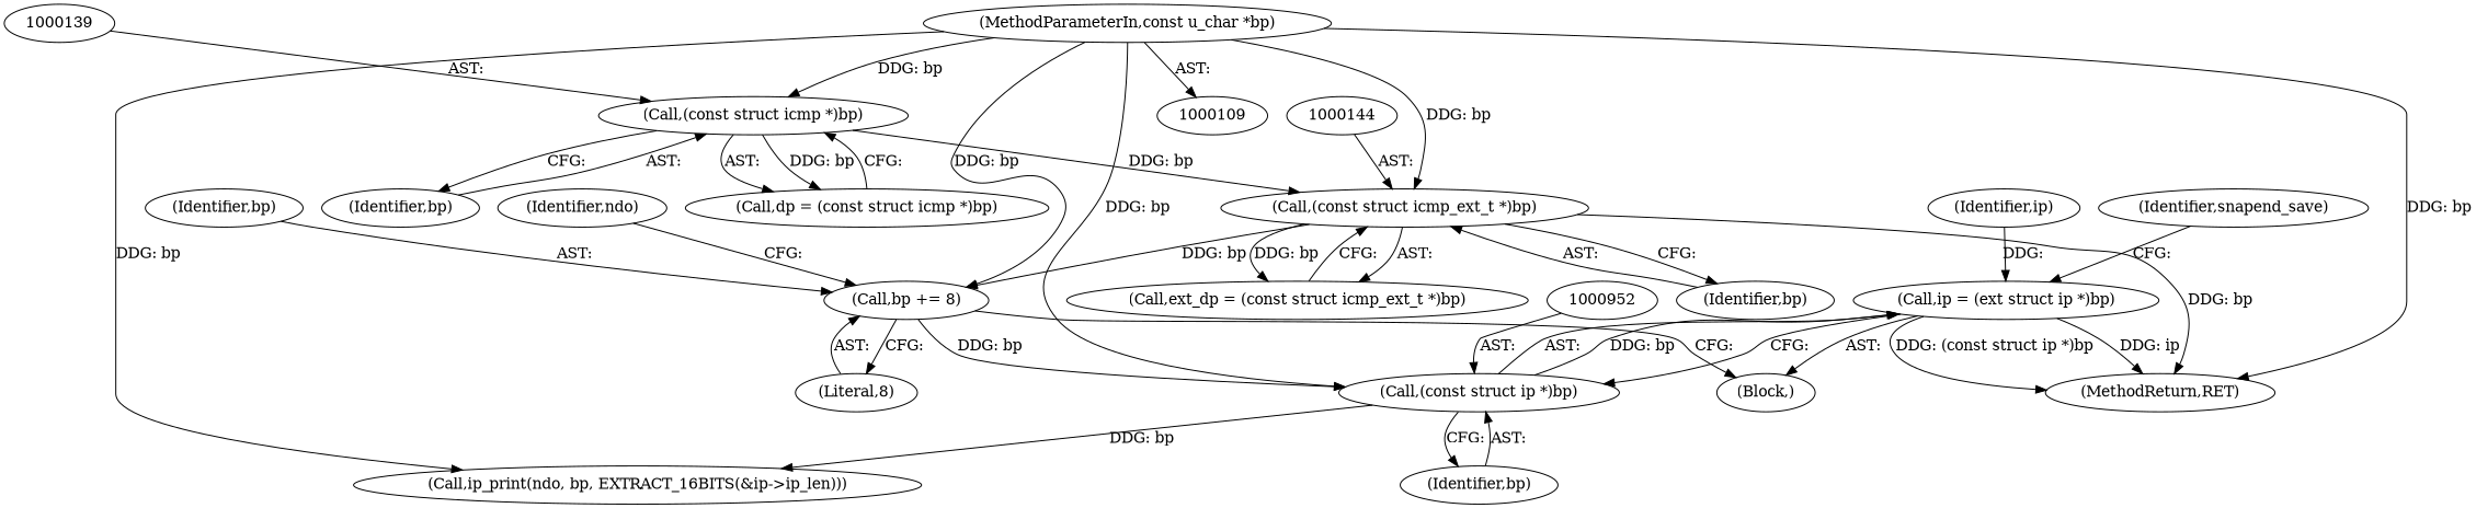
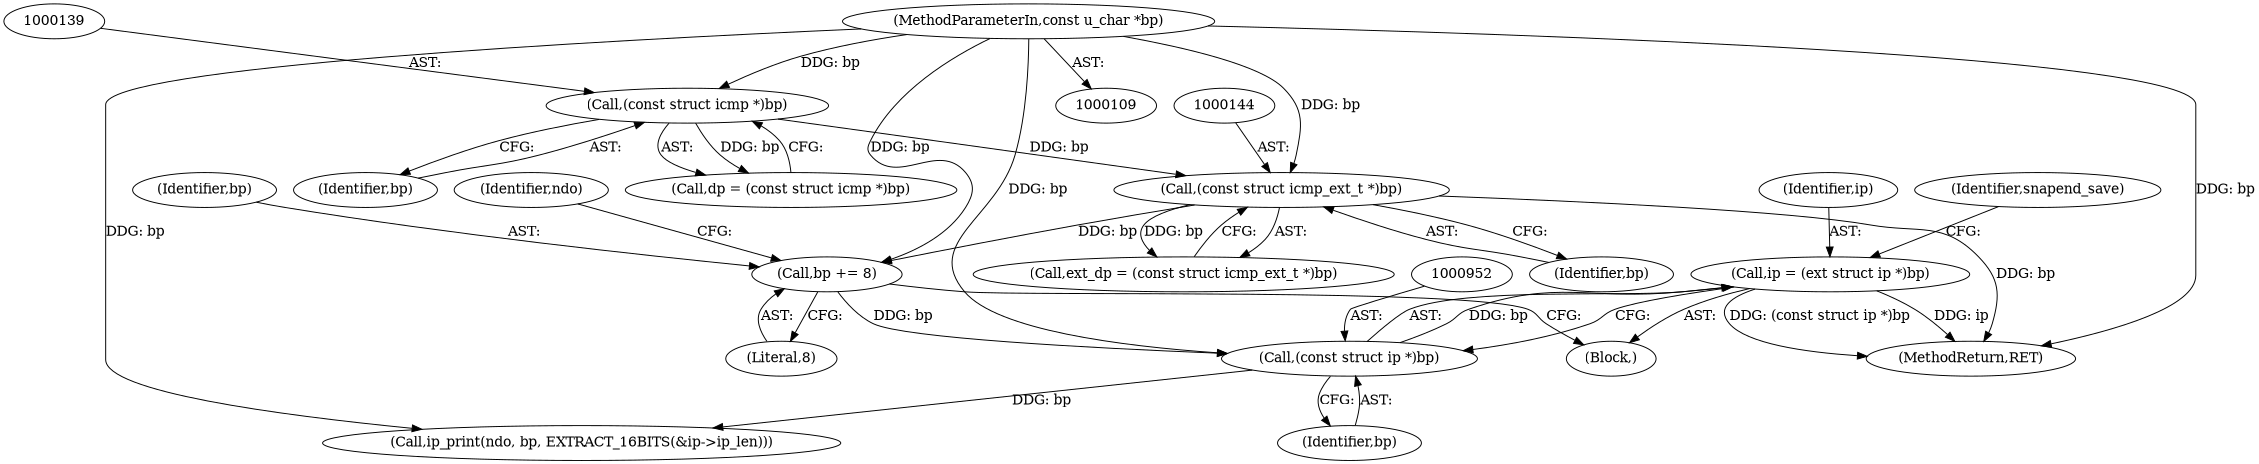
  digraph {
    n1 [label="(Call,ip = (ext struct ip *)bp)"]
    n2 [label="(Call,(const struct ip *)bp)"]
    n3 [label="(MethodReturn,RET)"]
    n4 [label="(Block,)"]
    n5 [label="(Call,ip_print(ndo, bp, EXTRACT_16BITS(&ip->ip_len)))"]
    n6 [label="(Identifier,bp)"]
    n7 [label="(Call,bp += 8)"]
    n8 [label="(Literal,8)"]
    n9 [label="(Call,(const struct icmp_ext_t *)bp)"]
    n10 [label="(Call,ext_dp = (const struct icmp_ext_t *)bp)"]
    n11 [label="(Identifier,bp)"]
    n12 [label="(Call,(const struct icmp *)bp)"]
    n13 [label="(Call,dp = (const struct icmp *)bp)"]
    n14 [label="(Identifier,bp)"]
    n15 [label="(MethodParameterIn,const u_char *bp)"]
    1000109
    n17 [label="(Identifier,snapend_save)"]
    n18 [label="(Identifier,ip)"]
    n19 [label="(Identifier,ndo)"]
    n20 [label="(Identifier,bp)"]
    1000952
    1000144
    1000139
    n1 -> n2 [label="CFG: "]
    n1 -> n3 [label="DDG: ip"]
    n1 -> n3 [label="DDG: (const struct ip *)bp"]
    n1 -> n4 [label="AST: "]
    n2 -> n1 [label="AST: "]
    n2 -> n1 [label="DDG: bp"]
    n2 -> n5 [label="DDG: bp"]
    n2 -> n6 [label="CFG: "]
    n6 -> n2 [label="AST: "]
    n7 -> n2 [label="DDG: bp"]
    n7 -> n4 [label="CFG: "]
    n7 -> n8 [label="CFG: "]
    n8 -> n7 [label="AST: "]
    n9 -> n3 [label="DDG: bp"]
    n9 -> n7 [label="DDG: bp"]
    n9 -> n10 [label="AST: "]
    n9 -> n10 [label="DDG: bp"]
    n9 -> n11 [label="CFG: "]
    n10 -> n9 [label="CFG: "]
    n11 -> n9 [label="AST: "]
    n12 -> n9 [label="DDG: bp"]
    n12 -> n13 [label="AST: "]
    n12 -> n13 [label="DDG: bp"]
    n12 -> n14 [label="CFG: "]
    n13 -> n12 [label="CFG: "]
    n14 -> n12 [label="AST: "]
    n15 -> n2 [label="DDG: bp"]
    n15 -> n3 [label="DDG: bp"]
    n15 -> n5 [label="DDG: bp"]
    n15 -> n7 [label="DDG: bp"]
    n15 -> n9 [label="DDG: bp"]
    n15 -> n12 [label="DDG: bp"]
    n15 -> 1000109 [label="AST: "]
    n17 -> n1 [label="CFG: "]
-   n18 -> n1 [label="DDG: "]
+   n18 -> n1 [label="AST: "]
    n19 -> n7 [label="CFG: "]
    n20 -> n7 [label="AST: "]
    1000952 -> n2 [label="AST: "]
    1000144 -> n9 [label="AST: "]
    1000139 -> n12 [label="AST: "]
  }
